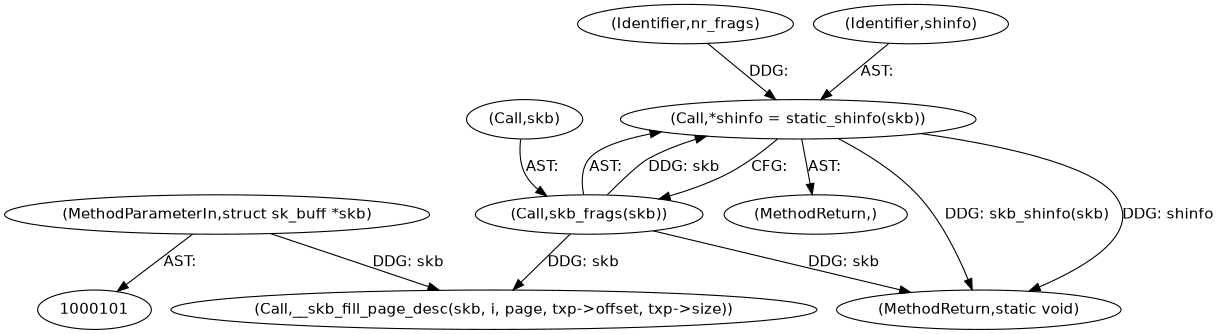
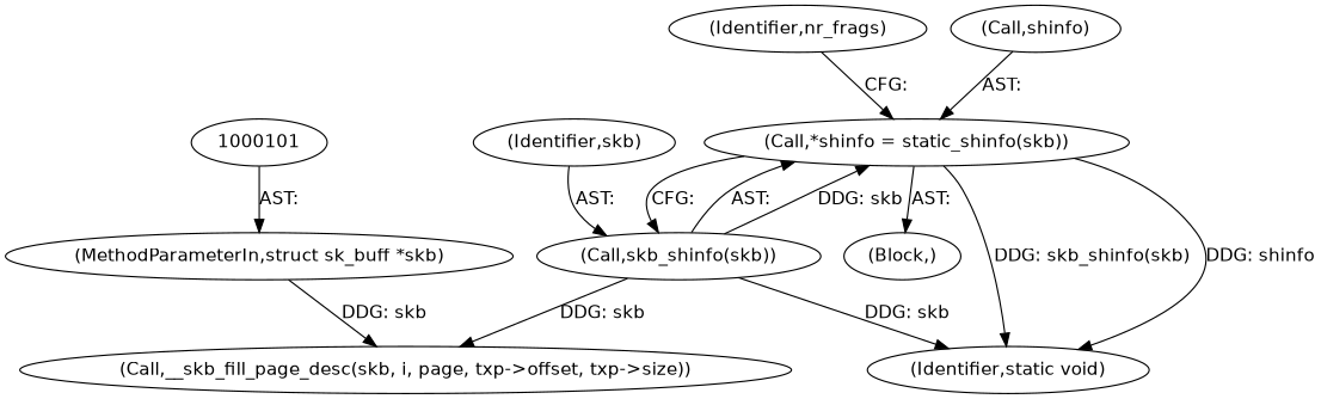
  digraph {
    fontname="DejaVu Sans"
    node [fontname="DejaVu Sans"]
    edge [fontname="DejaVu Sans"]
    n1 [label="(Call,*shinfo = static_shinfo(skb))"]
-   n2 [label="(Call,skb_frags(skb))"]
-   n3 [label="(MethodReturn,)"]
-   n4 [label="(MethodReturn,static void)"]
+   n2 [label="(Call,skb_shinfo(skb))"]
+   n3 [label="(Block,)"]
+   n4 [label="(Identifier,static void)"]
    n5 [label="(Call,__skb_fill_page_desc(skb, i, page, txp->offset, txp->size))"]
-   n6 [label="(Call,skb)"]
+   n6 [label="(Identifier,skb)"]
    n7 [label="(MethodParameterIn,struct sk_buff *skb)"]
    1000101
    n9 [label="(Identifier,nr_frags)"]
-   n10 [label="(Identifier,shinfo)"]
+   n10 [label="(Call,shinfo)"]
    n1 -> n2 [label="CFG: "]
    n1 -> n3 [label="AST: "]
    n1 -> n4 [label="DDG: skb_shinfo(skb)"]
    n1 -> n4 [label="DDG: shinfo"]
    n2 -> n1 [label="AST: "]
    n2 -> n1 [label="DDG: skb"]
    n2 -> n4 [label="DDG: skb"]
    n2 -> n5 [label="DDG: skb"]
    n6 -> n2 [label="AST: "]
    n7 -> n5 [label="DDG: skb"]
-   n7 -> 1000101 [label="AST: "]
-   n9 -> n1 [label="DDG: "]
+   1000101 -> n7 [label="AST: "]
+   n9 -> n1 [label="CFG: "]
    n10 -> n1 [label="AST: "]
  }
